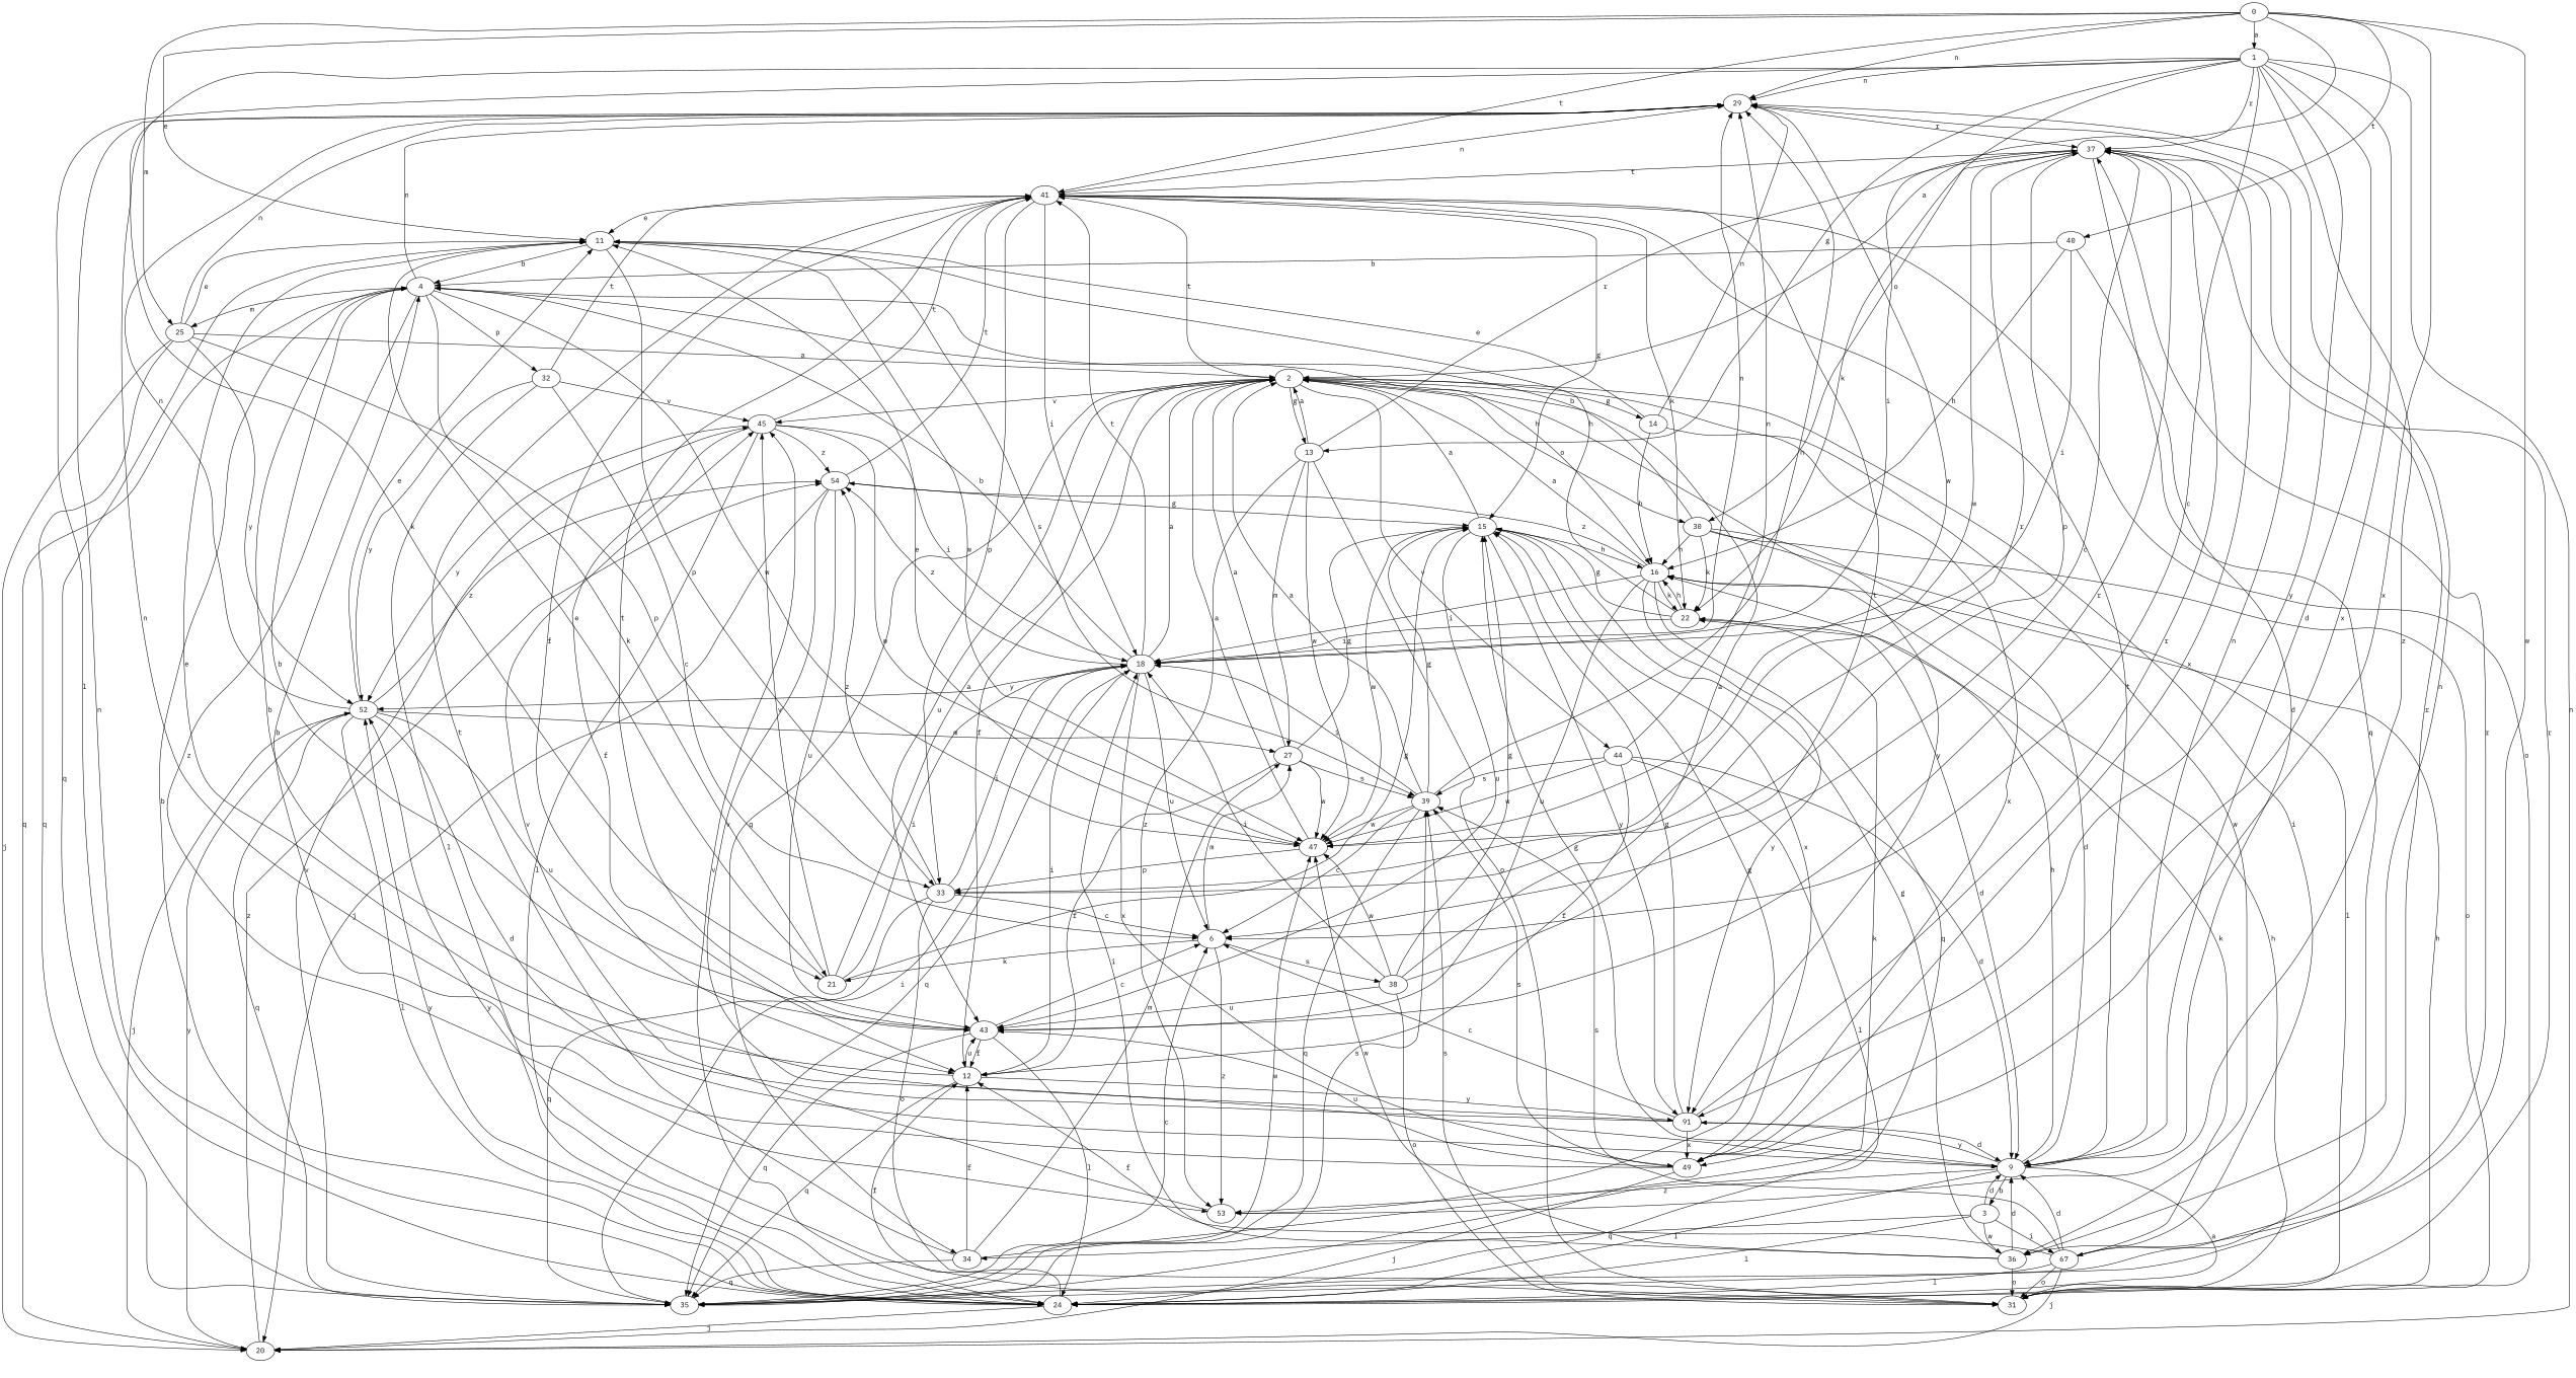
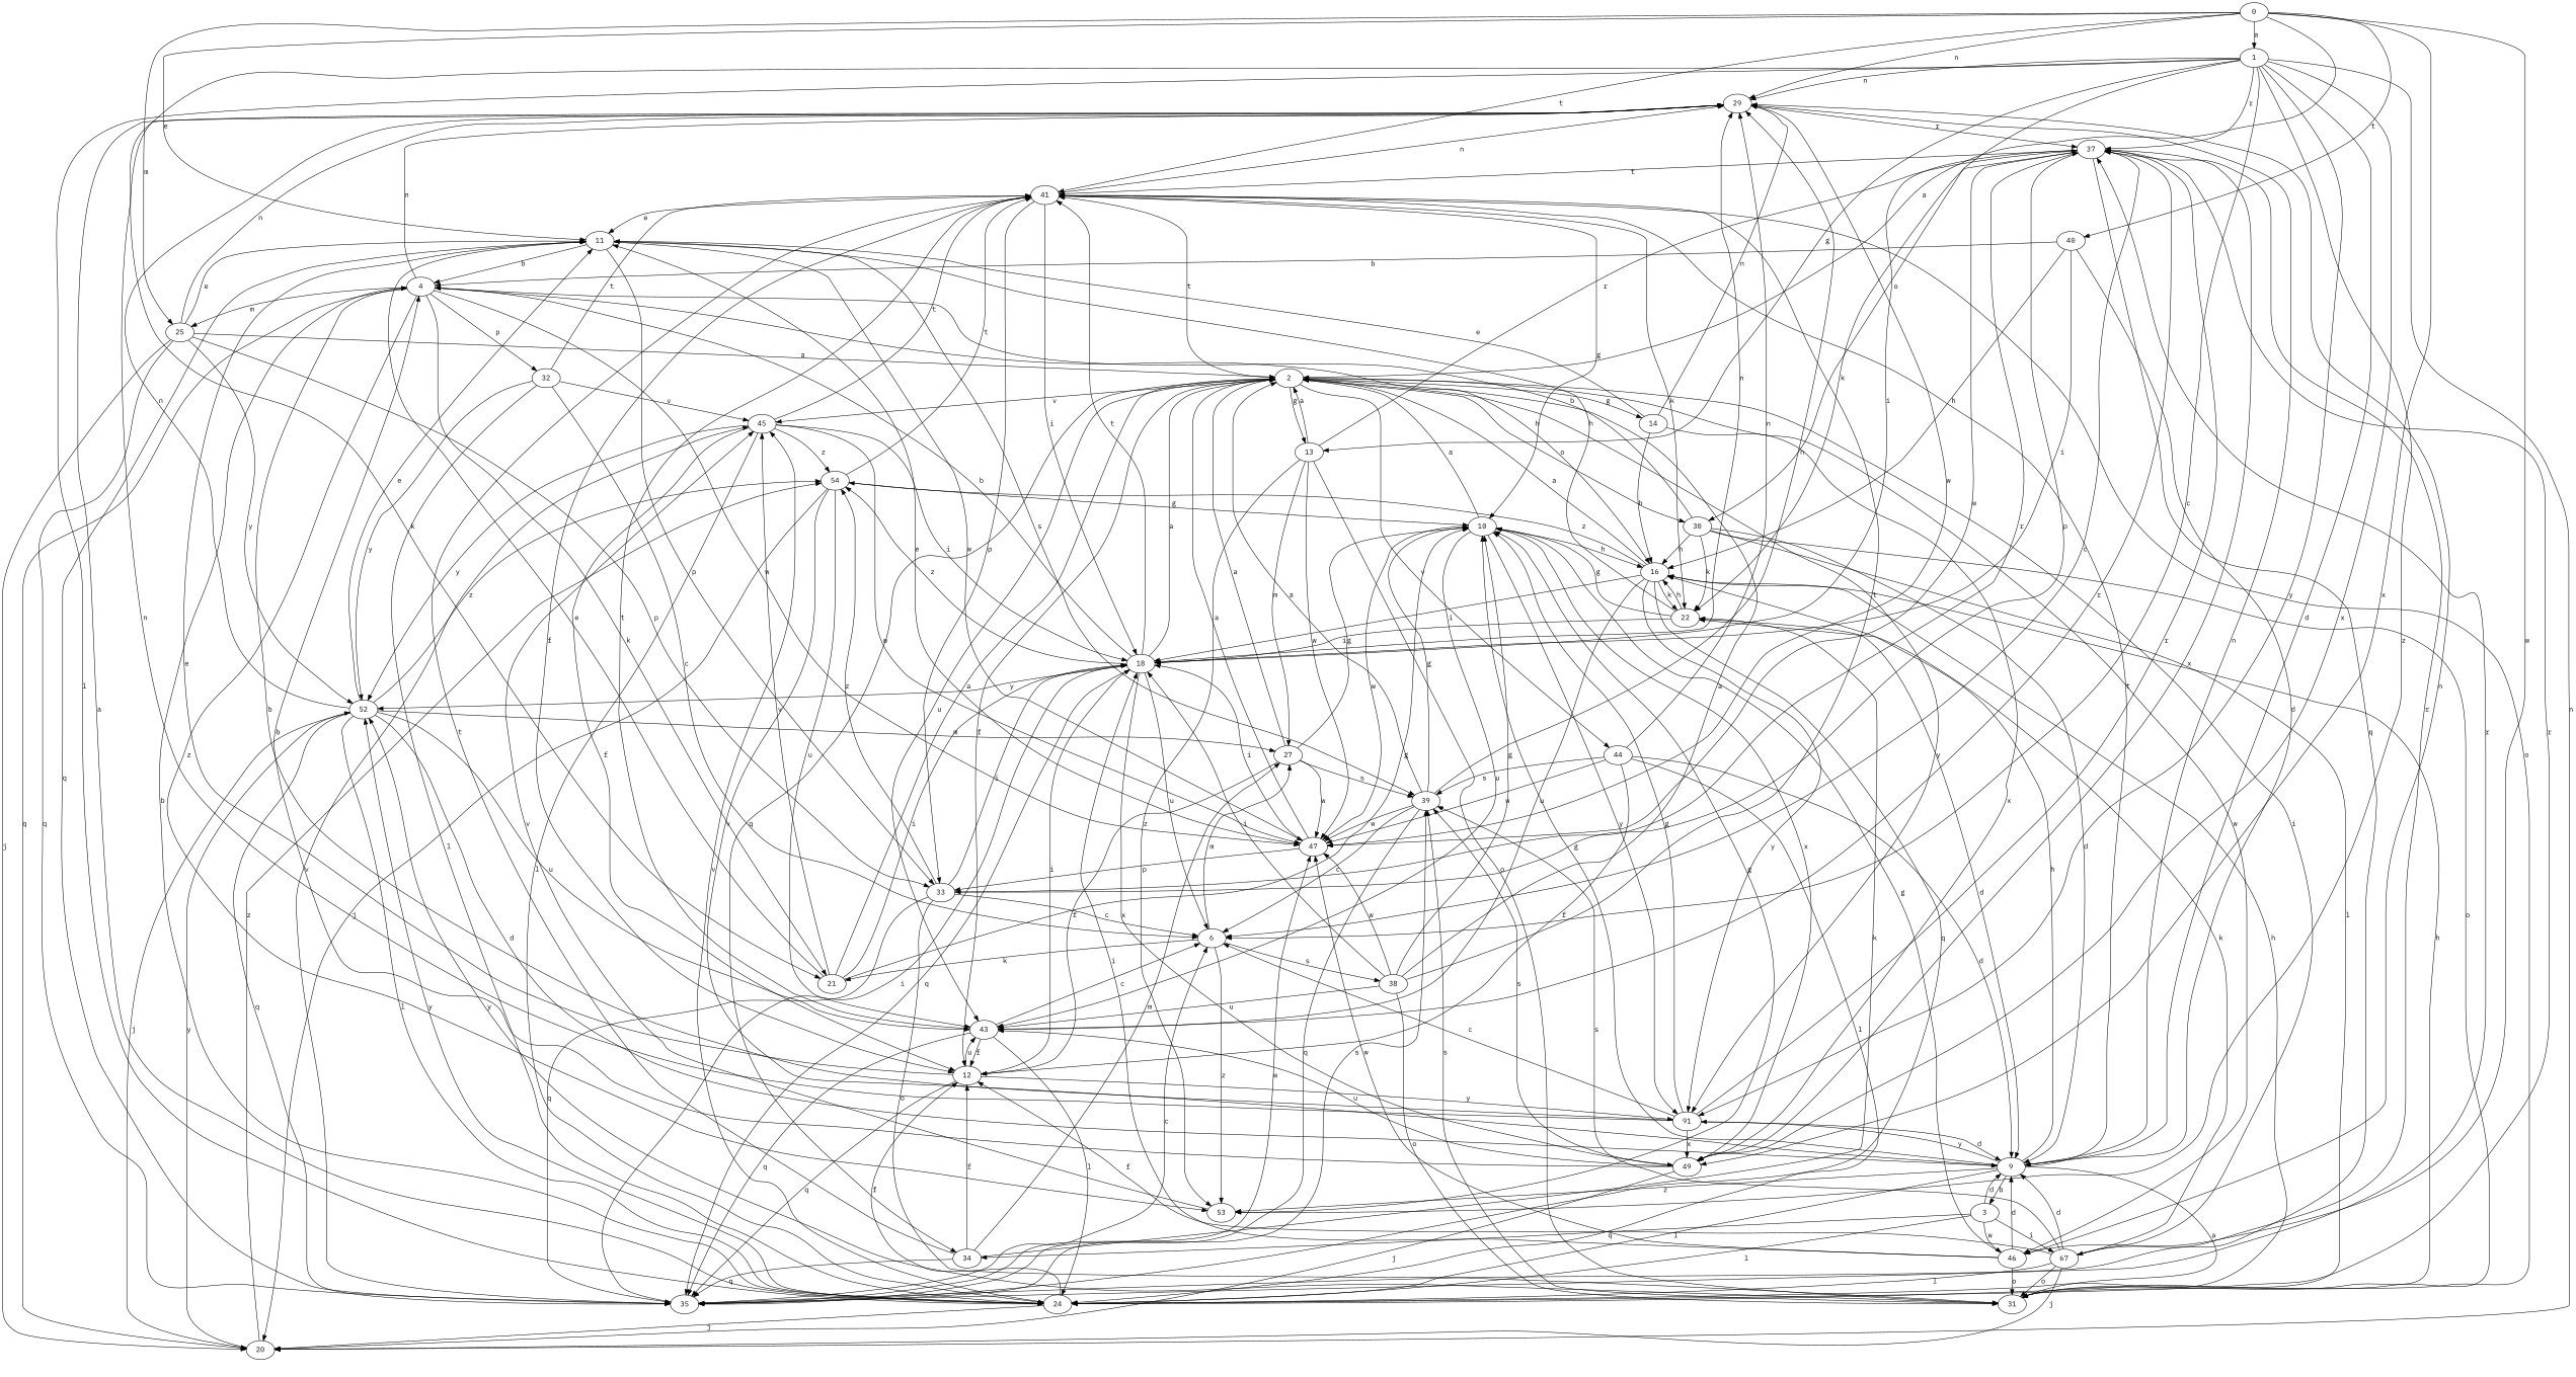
  strict digraph {
    fontname="IBM Plex Mono"
    node [fontname="IBM Plex Mono"]
    edge [fontname="IBM Plex Mono"]
    0
    1
    2
    11
    25
    29
    40
    41
-   46 [label=36]
+   46
    49
    6
    9
    13
    20
    21
    24
    30
    37
    n19 [label=91]
    53
    12
    14
    n23 [label=67]
    34
    43
    44
    45
    4
    35
    47
    33
    39
    52
    16
    18
-   15
+   15 [label=10]
    31
    22
    27
    38
    3
    54
    32
    0 -> 1 [label=a]
    0 -> 2 [label=a]
    0 -> 11 [label=e]
    0 -> 25 [label=m]
    0 -> 29 [label=n]
    0 -> 40 [label=t]
    0 -> 41 [label=t]
    0 -> 46 [label=w]
    0 -> 49 [label=x]
    1 -> 29 [label=n]
    1 -> 49 [label=x]
    1 -> 6 [label=c]
    1 -> 9 [label=d]
    1 -> 13 [label=g]
    1 -> 20 [label=n]
    1 -> 21 [label=k]
    1 -> 24 [label=l]
    1 -> 30 [label=o]
    1 -> 37 [label=r]
    1 -> n19 [label=y]
    1 -> 53 [label=z]
    2 -> 41 [label=t]
    2 -> 46 [label=w]
    2 -> 13 [label=g]
    2 -> 30 [label=o]
    2 -> n19 [label=y]
    2 -> 12 [label=f]
    2 -> 14 [label=g]
    2 -> n23 [label=i]
    2 -> 34 [label=q]
    2 -> 43 [label=u]
    2 -> 44 [label=v]
    2 -> 45 [label=v]
    11 -> 4 [label=b]
    11 -> 35 [label=q]
    11 -> 47 [label=w]
    11 -> 33 [label=p]
    11 -> 39 [label=s]
    25 -> 2 [label=a]
    25 -> 11 [label=e]
    25 -> 29 [label=n]
    25 -> 20 [label=j]
    25 -> 35 [label=q]
    25 -> 33 [label=p]
    25 -> 52 [label=y]
    29 -> 37 [label=r]
    29 -> 47 [label=w]
    40 -> 9 [label=d]
    40 -> 4 [label=b]
    40 -> 16 [label=h]
    40 -> 18 [label=i]
    41 -> 11 [label=e]
    41 -> 29 [label=n]
    41 -> 12 [label=f]
    41 -> 33 [label=p]
    41 -> 18 [label=i]
    41 -> 15 [label=g]
    41 -> 31 [label=o]
    41 -> 22 [label=k]
    46 -> 29 [label=n]
    46 -> 9 [label=d]
    46 -> 47 [label=w]
    46 -> 18 [label=i]
    46 -> 15 [label=g]
    46 -> 31 [label=o]
    49 -> 20 [label=j]
    49 -> 43 [label=u]
    49 -> 4 [label=b]
    49 -> 39 [label=s]
    6 -> 21 [label=k]
    6 -> 53 [label=z]
    6 -> 27 [label=m]
    6 -> 38 [label=s]
    9 -> 29 [label=n]
    9 -> 41 [label=t]
    9 -> 24 [label=l]
    9 -> n19 [label=y]
    9 -> 53 [label=z]
    9 -> 16 [label=h]
    9 -> 15 [label=g]
    9 -> 31 [label=a]
    9 -> 3 [label=b]
    13 -> 2 [label=a]
    13 -> 37 [label=r]
    13 -> 53 [label=z]
    13 -> 47 [label=w]
    13 -> 31 [label=o]
    13 -> 27 [label=m]
    20 -> 52 [label=y]
    20 -> 54 [label=z]
    21 -> 2 [label=a]
    21 -> 11 [label=e]
    21 -> 45 [label=v]
    21 -> 18 [label=i]
    21 -> 15 [label=g]
-   24 -> 29 [label=n]
+   24 -> 29 [label=a]
    24 -> 20 [label=j]
    24 -> 37 [label=r]
    24 -> 12 [label=f]
    24 -> 45 [label=v]
    24 -> 4 [label=b]
    24 -> 52 [label=y]
    24 -> 16 [label=h]
    30 -> 9 [label=d]
    30 -> 24 [label=l]
    30 -> 4 [label=b]
    30 -> 16 [label=h]
    30 -> 31 [label=o]
    30 -> 22 [label=k]
    37 -> 41 [label=t]
    37 -> 49 [label=x]
    37 -> 6 [label=c]
    37 -> 35 [label=q]
    37 -> 47 [label=w]
    37 -> 33 [label=p]
    37 -> 18 [label=i]
    37 -> 22 [label=k]
    n19 -> 29 [label=n]
    n19 -> 49 [label=x]
    n19 -> 6 [label=c]
    n19 -> 9 [label=d]
    n19 -> 37 [label=r]
    n19 -> 4 [label=b]
    n19 -> 15 [label=g]
    53 -> 45 [label=v]
    53 -> 15 [label=g]
    12 -> 11 [label=e]
    12 -> n19 [label=y]
    12 -> 43 [label=u]
    12 -> 35 [label=q]
    12 -> 18 [label=i]
    14 -> 11 [label=e]
    14 -> 29 [label=n]
    14 -> 49 [label=x]
    14 -> 16 [label=h]
    n23 -> 9 [label=d]
    n23 -> 20 [label=j]
    n23 -> 24 [label=l]
    n23 -> 37 [label=r]
    n23 -> 12 [label=f]
    n23 -> 39 [label=s]
    n23 -> 31 [label=o]
    n23 -> 22 [label=k]
    34 -> 41 [label=t]
    34 -> 12 [label=f]
    34 -> 35 [label=q]
    34 -> 22 [label=k]
    34 -> 27 [label=m]
    43 -> 41 [label=t]
    43 -> 6 [label=c]
    43 -> 24 [label=l]
    43 -> 37 [label=r]
    43 -> 12 [label=f]
-   43 -> 4 [label=b]
    43 -> 35 [label=q]
    44 -> 29 [label=n]
    44 -> 9 [label=d]
    44 -> 24 [label=l]
    44 -> 12 [label=f]
    44 -> 47 [label=w]
    44 -> 39 [label=s]
    45 -> 41 [label=t]
    45 -> 24 [label=l]
    45 -> 12 [label=f]
    45 -> 47 [label=w]
    45 -> 52 [label=y]
    45 -> 18 [label=i]
    45 -> 54 [label=z]
    4 -> 25 [label=m]
    4 -> 29 [label=n]
    4 -> 20 [label=q]
    4 -> 21 [label=k]
    4 -> 53 [label=z]
    4 -> 47 [label=w]
    4 -> 16 [label=h]
    4 -> 32 [label=p]
    35 -> 6 [label=c]
    35 -> 37 [label=r]
    35 -> 45 [label=v]
    35 -> 47 [label=w]
    35 -> 39 [label=s]
    35 -> 18 [label=i]
    47 -> 2 [label=a]
    47 -> 11 [label=e]
    47 -> 33 [label=p]
    33 -> 6 [label=c]
    33 -> 37 [label=r]
    33 -> 35 [label=q]
    33 -> 18 [label=i]
    33 -> 31 [label=o]
    33 -> 54 [label=z]
    39 -> 2 [label=a]
    39 -> 29 [label=n]
    39 -> 6 [label=c]
    39 -> 35 [label=q]
    39 -> 47 [label=w]
-   39 -> 18 [label=i]
+   47 -> 18 [label=i]
    39 -> 15 [label=g]
    52 -> 11 [label=e]
    52 -> 29 [label=n]
    52 -> 9 [label=d]
    52 -> 20 [label=j]
    52 -> 24 [label=l]
    52 -> 43 [label=u]
    52 -> 35 [label=q]
    52 -> 27 [label=m]
    52 -> 54 [label=z]
    16 -> 2 [label=a]
    16 -> n19 [label=y]
    16 -> 43 [label=u]
    16 -> 35 [label=q]
    16 -> 18 [label=i]
    16 -> 22 [label=k]
    16 -> 54 [label=z]
    18 -> 2 [label=a]
    18 -> 29 [label=n]
    18 -> 41 [label=t]
    18 -> 49 [label=x]
    18 -> 6 [label=u]
    18 -> 4 [label=b]
    18 -> 35 [label=q]
    18 -> 52 [label=y]
    18 -> 54 [label=z]
    15 -> 2 [label=a]
    15 -> 49 [label=x]
    15 -> n19 [label=y]
    15 -> 43 [label=u]
    15 -> 47 [label=w]
    15 -> 16 [label=h]
    31 -> 39 [label=s]
    31 -> 52 [label=y]
    31 -> 16 [label=h]
    22 -> 11 [label=h]
    22 -> 9 [label=d]
    22 -> 16 [label=h]
    22 -> 18 [label=i]
    22 -> 15 [label=g]
    27 -> 2 [label=a]
    27 -> 12 [label=f]
    27 -> 47 [label=w]
    27 -> 39 [label=s]
    27 -> 15 [label=g]
    38 -> 2 [label=a]
    38 -> 41 [label=t]
    38 -> 43 [label=u]
    38 -> 47 [label=w]
    38 -> 18 [label=i]
    38 -> 15 [label=g]
    38 -> 31 [label=o]
    3 -> 46 [label=w]
    3 -> 9 [label=d]
    3 -> 24 [label=l]
    3 -> n23 [label=i]
    3 -> 34 [label=q]
    54 -> 41 [label=t]
    54 -> 9 [label=v]
    54 -> 20 [label=j]
    54 -> 43 [label=u]
    54 -> 15 [label=g]
    32 -> 41 [label=t]
    32 -> 6 [label=c]
    32 -> 24 [label=l]
    32 -> 45 [label=v]
    32 -> 52 [label=y]
  }
